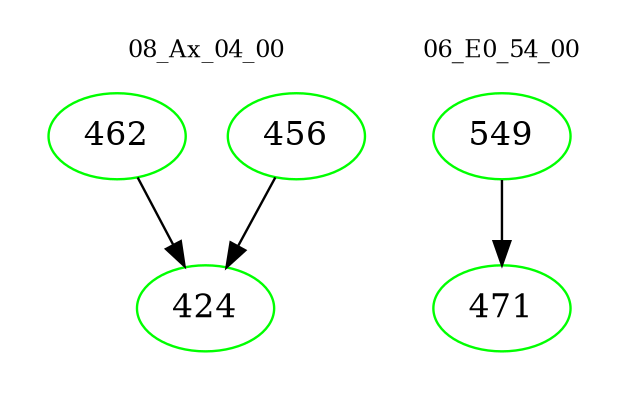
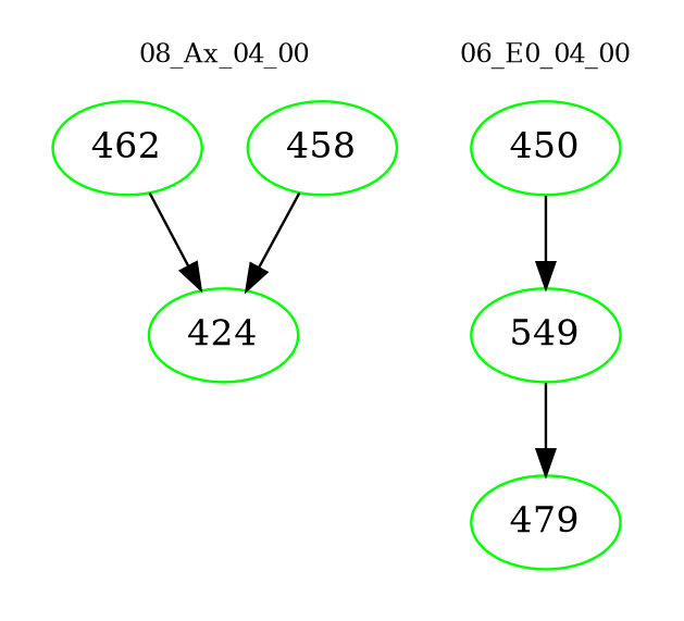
  digraph {
    node [color=green]
    edge [color=black]
-   n1 [label=456]
+   n1 [label=458]
    n2 [label=424]
    n3 [label=462]
+   n4 [label=450]
    n5 [label=549]
-   n6 [label=471]
+   n6 [label=479]
    subgraph cluster_1 {
      color=white
      fontsize=10
      label="08_Ax_04_00"
      n1
      n2
      n3
    }
    subgraph cluster_2 {
      color=white
      fontsize=10
-     label="06_E0_54_00"
+     label="06_E0_04_00"
+     n4
      n5
      n6
    }
    n1 -> n2
    n3 -> n2
+   n4 -> n5
    n5 -> n6
  }
